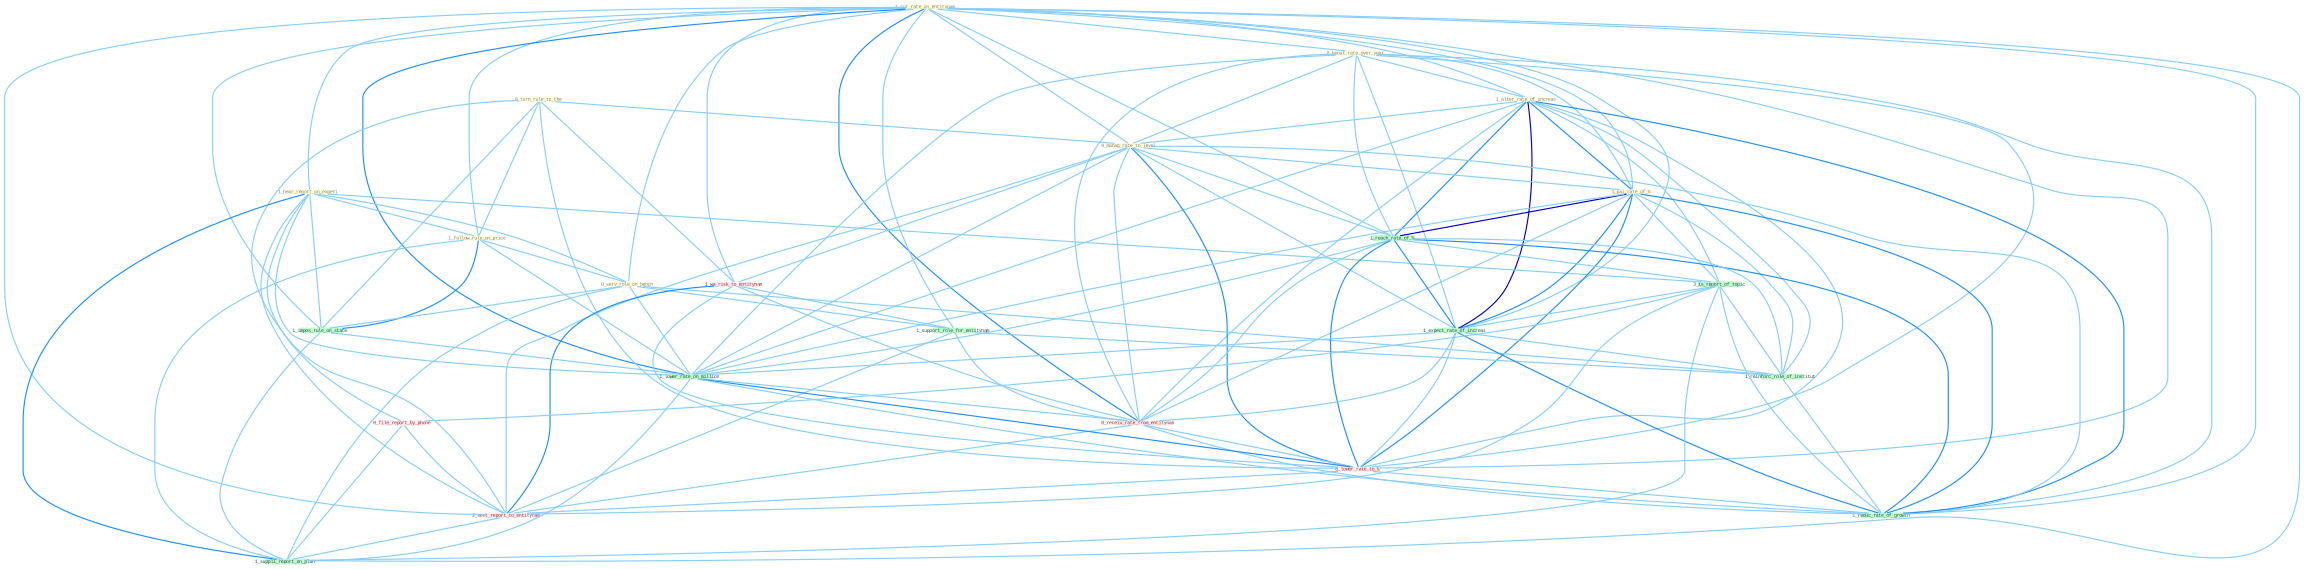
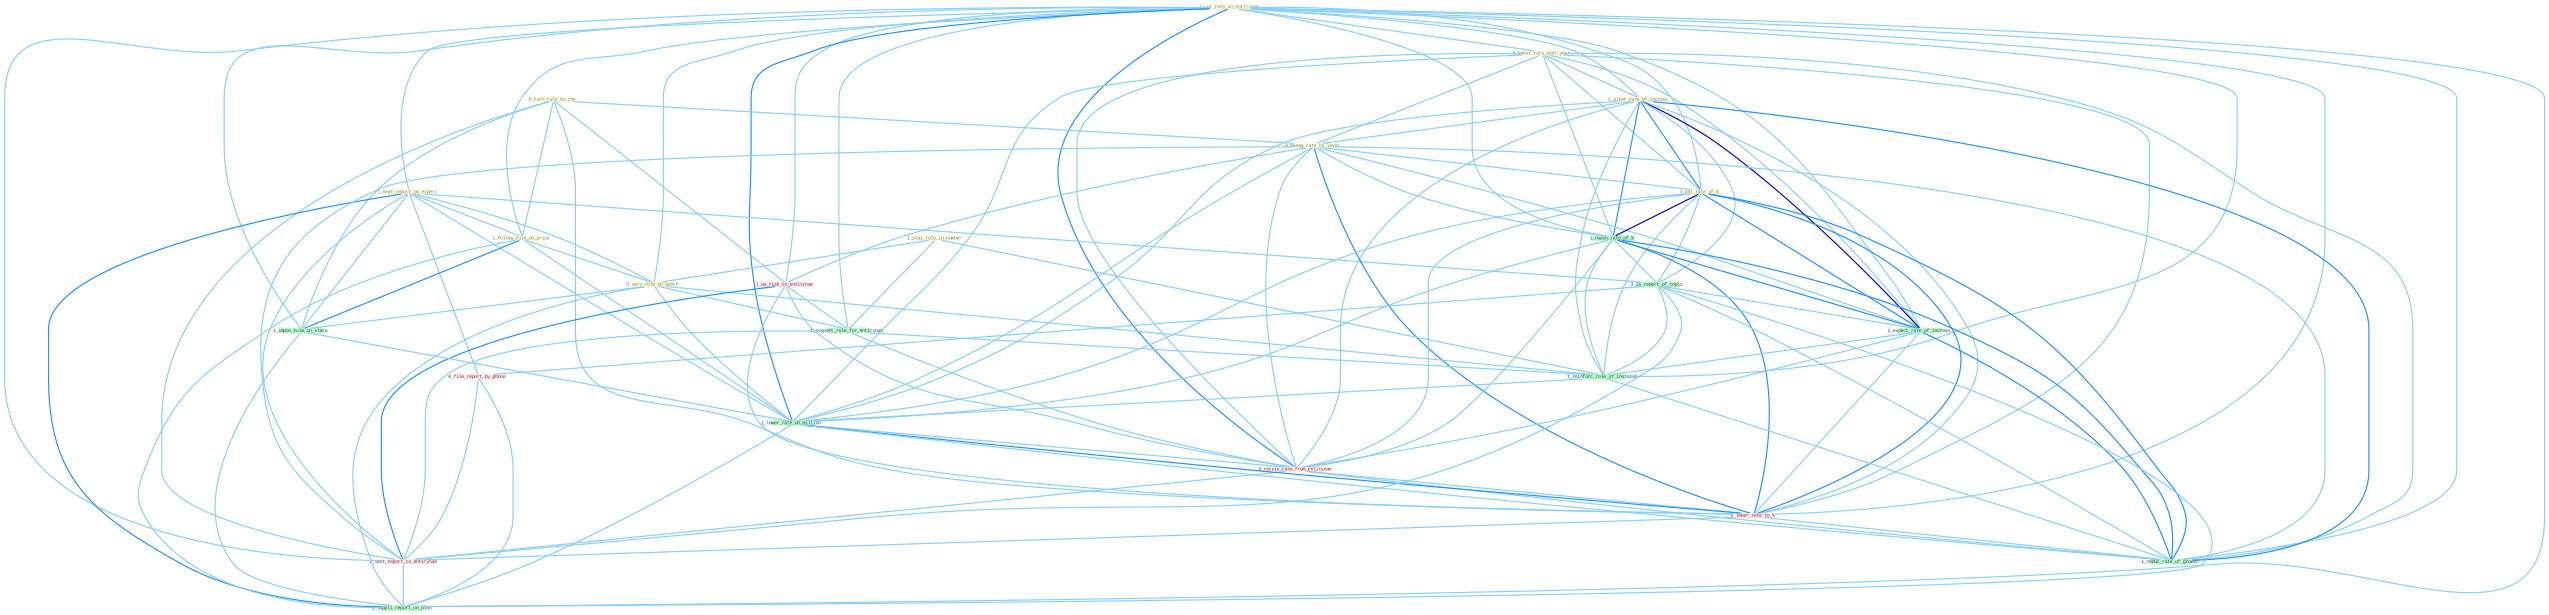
  graph {
    fontname="Liberation Mono"
    node [color="#ffffe0" fixedsize=true fontcolor="#8b7d6b" fontname="Liberation Mono" fontsize=4 shape=polygon style=filled]
    edge [color="#87cefa" fontname="Liberation Mono" w=1]
    "1_cut_rate_on_entitynam " [height=.06 width=.5]
    "0_boost_rate_over_year " [height=.06 width=.5]
    "0_turn_rule_to_the " [height=.06 width=.5]
    "1_alter_rate_of_increas " [height=.06 width=.5]
    "1_hear_report_on_experi " [height=.06 width=.5]
    "0_manag_rate_to_level " [height=.06 width=.5]
    "1_pai_rate_of_% " [height=.06 width=.5]
+   "1_plai_role_in_number " [height=.06 width=.5]
    "1_follow_rule_on_price " [height=.06 width=.5]
    "0_serv_role_on_bench " [height=.06 width=.5]
    "1_wa_risk_to_entitynam " [color="#fff0f5" fontcolor="#b22222" height=.06 width=.5]
    "0_receiv_rate_from_entitynam " [color="#fff0f5" fontcolor="#b22222" height=.06 width=.5]
    "0_file_report_by_phone " [color="#fff0f5" fontcolor="#b22222" height=.06 width=.5]
    "0_lower_rate_to_% " [color="#fff0f5" fontcolor="#b22222" height=.06 width=.5]
    n15 [color="#fff0f5" fontcolor="#b22222" height=.06 label="2_sent_report_to_entitynam" width=.5]
    "1_impos_rule_on_state " [color="#BDFCC9" fontcolor="#2f4f4f" height=.06 width=.5]
    "1_support_role_for_entitynam " [color="#BDFCC9" fontcolor="#2f4f4f" height=.06 width=.5]
    "1_reach_rate_of_% " [color="#BDFCC9" fontcolor="#2f4f4f" height=.06 width=.5]
    "1_expect_rate_of_increas " [color="#BDFCC9" fontcolor="#2f4f4f" height=.06 width=.5]
    "1_lower_rate_on_million " [color="#BDFCC9" fontcolor="#2f4f4f" height=.06 width=.5]
    "1_suppli_report_on_plan " [color="#BDFCC9" fontcolor="#2f4f4f" height=.06 width=.5]
    "1_reduc_rate_of_growth " [color="#BDFCC9" fontcolor="#2f4f4f" height=.06 width=.5]
    n23 [color="#BDFCC9" fontcolor="#2f4f4f" height=.06 label="3_is_report_of_topic" width=.5]
    "1_reinforc_role_of_institut " [color="#BDFCC9" fontcolor="#2f4f4f" height=.06 width=.5]
    subgraph sub_1 {
      "1_cut_rate_on_entitynam "
      "0_boost_rate_over_year "
      "0_turn_rule_to_the "
      "1_alter_rate_of_increas "
      "1_hear_report_on_experi "
      "0_manag_rate_to_level "
      "1_pai_rate_of_% "
+     "1_plai_role_in_number "
      "1_follow_rule_on_price "
      "0_serv_role_on_bench "
    }
    subgraph sub_2 {
      "1_wa_risk_to_entitynam "
      "0_receiv_rate_from_entitynam "
      "0_file_report_by_phone "
      "0_lower_rate_to_% "
      n15
    }
    "1_cut_rate_on_entitynam " -- "0_boost_rate_over_year "
    "1_cut_rate_on_entitynam " -- "1_alter_rate_of_increas "
    "1_cut_rate_on_entitynam " -- "1_hear_report_on_experi "
-   "1_cut_rate_on_entitynam " -- "0_manag_rate_to_level "
+   "1_cut_rate_on_entitynam " -- "1_reinforc_role_of_institut "
    "1_cut_rate_on_entitynam " -- "1_pai_rate_of_% "
    "1_cut_rate_on_entitynam " -- "1_follow_rule_on_price "
    "1_cut_rate_on_entitynam " -- "0_serv_role_on_bench "
    "1_cut_rate_on_entitynam " -- "1_wa_risk_to_entitynam "
    "1_cut_rate_on_entitynam " -- "0_receiv_rate_from_entitynam " [color="#1e90ff" w=2]
    "1_cut_rate_on_entitynam " -- "0_lower_rate_to_% "
    "1_cut_rate_on_entitynam " -- n15
    "1_cut_rate_on_entitynam " -- "1_impos_rule_on_state "
    "1_cut_rate_on_entitynam " -- "1_support_role_for_entitynam "
    "1_cut_rate_on_entitynam " -- "1_reach_rate_of_% "
    "1_cut_rate_on_entitynam " -- "1_expect_rate_of_increas "
    "1_cut_rate_on_entitynam " -- "1_lower_rate_on_million " [color="#1e90ff" w=2]
    "1_cut_rate_on_entitynam " -- "1_suppli_report_on_plan "
    "1_cut_rate_on_entitynam " -- "1_reduc_rate_of_growth "
    "0_boost_rate_over_year " -- "1_alter_rate_of_increas "
    "0_boost_rate_over_year " -- "0_manag_rate_to_level "
    "0_boost_rate_over_year " -- "1_pai_rate_of_% "
    "0_boost_rate_over_year " -- "0_receiv_rate_from_entitynam "
    "0_boost_rate_over_year " -- "0_lower_rate_to_% "
    "0_boost_rate_over_year " -- "1_reach_rate_of_% "
    "0_boost_rate_over_year " -- "1_expect_rate_of_increas "
    "0_boost_rate_over_year " -- "1_lower_rate_on_million "
    "0_boost_rate_over_year " -- "1_reduc_rate_of_growth "
    "0_turn_rule_to_the " -- "0_manag_rate_to_level "
    "0_turn_rule_to_the " -- "1_follow_rule_on_price "
    "0_turn_rule_to_the " -- "1_wa_risk_to_entitynam "
    "0_turn_rule_to_the " -- "0_lower_rate_to_% "
    "0_turn_rule_to_the " -- n15
    "0_turn_rule_to_the " -- "1_impos_rule_on_state "
    "1_alter_rate_of_increas " -- "0_manag_rate_to_level "
    "1_alter_rate_of_increas " -- "1_pai_rate_of_% " [color="#1e90ff" w=2]
    "1_alter_rate_of_increas " -- "0_receiv_rate_from_entitynam "
    "1_alter_rate_of_increas " -- "0_lower_rate_to_% "
    "1_alter_rate_of_increas " -- "1_reach_rate_of_% " [color="#1e90ff" w=2]
    "1_alter_rate_of_increas " -- "1_expect_rate_of_increas " [color="#0000cd" w=3]
    "1_alter_rate_of_increas " -- "1_lower_rate_on_million "
    "1_alter_rate_of_increas " -- "1_reduc_rate_of_growth " [color="#1e90ff" w=2]
    "1_alter_rate_of_increas " -- n23
    "1_alter_rate_of_increas " -- "1_reinforc_role_of_institut "
    "1_hear_report_on_experi " -- "1_follow_rule_on_price "
    "1_hear_report_on_experi " -- "0_serv_role_on_bench "
    "1_hear_report_on_experi " -- "0_file_report_by_phone "
    "1_hear_report_on_experi " -- n15
    "1_hear_report_on_experi " -- "1_impos_rule_on_state "
    "1_hear_report_on_experi " -- "1_lower_rate_on_million "
    "1_hear_report_on_experi " -- "1_suppli_report_on_plan " [color="#1e90ff" w=2]
    "1_hear_report_on_experi " -- n23
    "0_manag_rate_to_level " -- "1_pai_rate_of_% "
    "0_manag_rate_to_level " -- "1_wa_risk_to_entitynam "
    "0_manag_rate_to_level " -- "0_receiv_rate_from_entitynam "
    "0_manag_rate_to_level " -- "0_lower_rate_to_% " [color="#1e90ff" w=2]
    "0_manag_rate_to_level " -- n15
    "0_manag_rate_to_level " -- "1_reach_rate_of_% "
    "0_manag_rate_to_level " -- "1_expect_rate_of_increas "
    "0_manag_rate_to_level " -- "1_lower_rate_on_million "
    "0_manag_rate_to_level " -- "1_reduc_rate_of_growth "
    "1_pai_rate_of_% " -- "0_receiv_rate_from_entitynam "
    "1_pai_rate_of_% " -- "0_lower_rate_to_% " [color="#1e90ff" w=2]
    "1_pai_rate_of_% " -- "1_reach_rate_of_% " [color="#0000cd" w=3]
    "1_pai_rate_of_% " -- "1_expect_rate_of_increas " [color="#1e90ff" w=2]
    "1_pai_rate_of_% " -- "1_lower_rate_on_million "
    "1_pai_rate_of_% " -- "1_reduc_rate_of_growth " [color="#1e90ff" w=2]
    "1_pai_rate_of_% " -- n23
    "1_pai_rate_of_% " -- "1_reinforc_role_of_institut "
+   "1_plai_role_in_number " -- "0_serv_role_on_bench "
+   "1_plai_role_in_number " -- "1_support_role_for_entitynam "
+   "1_plai_role_in_number " -- "1_reinforc_role_of_institut "
    "1_follow_rule_on_price " -- "0_serv_role_on_bench "
    "1_follow_rule_on_price " -- "1_impos_rule_on_state " [color="#1e90ff" w=2]
    "1_follow_rule_on_price " -- "1_lower_rate_on_million "
    "1_follow_rule_on_price " -- "1_suppli_report_on_plan "
    "0_serv_role_on_bench " -- "1_impos_rule_on_state "
    "0_serv_role_on_bench " -- "1_support_role_for_entitynam "
    "0_serv_role_on_bench " -- "1_lower_rate_on_million "
    "0_serv_role_on_bench " -- "1_suppli_report_on_plan "
    "0_serv_role_on_bench " -- "1_reinforc_role_of_institut "
    "1_wa_risk_to_entitynam " -- "0_receiv_rate_from_entitynam "
    "1_wa_risk_to_entitynam " -- "0_lower_rate_to_% "
    "1_wa_risk_to_entitynam " -- n15 [color="#1e90ff" w=2]
    "1_wa_risk_to_entitynam " -- "1_support_role_for_entitynam "
    "0_receiv_rate_from_entitynam " -- "0_lower_rate_to_% "
    "0_receiv_rate_from_entitynam " -- n15
    "0_receiv_rate_from_entitynam " -- "1_reduc_rate_of_growth "
    "0_file_report_by_phone " -- n15
    "0_file_report_by_phone " -- "1_suppli_report_on_plan "
    "0_lower_rate_to_% " -- n15
    "0_lower_rate_to_% " -- "1_reduc_rate_of_growth "
    n15 -- "1_suppli_report_on_plan "
    "1_impos_rule_on_state " -- "1_lower_rate_on_million "
    "1_impos_rule_on_state " -- "1_suppli_report_on_plan "
    "1_support_role_for_entitynam " -- "0_receiv_rate_from_entitynam "
    "1_support_role_for_entitynam " -- n15
    "1_support_role_for_entitynam " -- "1_reinforc_role_of_institut "
    "1_reach_rate_of_% " -- "0_receiv_rate_from_entitynam "
    "1_reach_rate_of_% " -- "0_lower_rate_to_% " [color="#1e90ff" w=2]
    "1_reach_rate_of_% " -- "1_expect_rate_of_increas " [color="#1e90ff" w=2]
    "1_reach_rate_of_% " -- "1_lower_rate_on_million "
    "1_reach_rate_of_% " -- "1_reduc_rate_of_growth " [color="#1e90ff" w=2]
    "1_reach_rate_of_% " -- n23
    "1_reach_rate_of_% " -- "1_reinforc_role_of_institut "
    "1_expect_rate_of_increas " -- "0_receiv_rate_from_entitynam "
    "1_expect_rate_of_increas " -- "0_lower_rate_to_% "
-   "1_expect_rate_of_increas " -- "1_lower_rate_on_million "
+   "1_reinforc_role_of_institut " -- "1_lower_rate_on_million "
    "1_expect_rate_of_increas " -- "1_reduc_rate_of_growth " [color="#1e90ff" w=2]
    "1_expect_rate_of_increas " -- "1_reinforc_role_of_institut "
    "1_lower_rate_on_million " -- "0_receiv_rate_from_entitynam "
    "1_lower_rate_on_million " -- "0_lower_rate_to_% " [color="#1e90ff" w=2]
    "1_lower_rate_on_million " -- "1_suppli_report_on_plan "
    "1_lower_rate_on_million " -- "1_reduc_rate_of_growth "
    n23 -- "0_file_report_by_phone "
    n23 -- n15
    n23 -- "1_expect_rate_of_increas "
    n23 -- "1_suppli_report_on_plan "
    n23 -- "1_reduc_rate_of_growth "
    n23 -- "1_reinforc_role_of_institut "
    "1_reinforc_role_of_institut " -- "1_reduc_rate_of_growth "
  }
